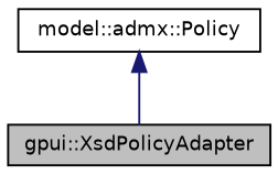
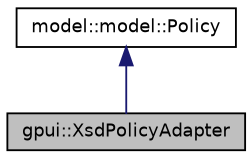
  digraph {
    node [color=black fontname=Helvetica fontsize=10 shape=record style=filled]
    n1 [fillcolor=grey75 fontcolor=black height=0.2 label="gpui::XsdPolicyAdapter" width=0.4]
-   n2 [fillcolor=white height=0.2 label="model::admx::Policy" width=0.4]
+   n2 [fillcolor=white height=0.2 label="model::model::Policy" width=0.4]
    n2 -> n1 [color=midnightblue dir=back fontname=Helvetica fontsize=10 labelfontname=Helvetica labelfontsize=10 style=solid]
  }
